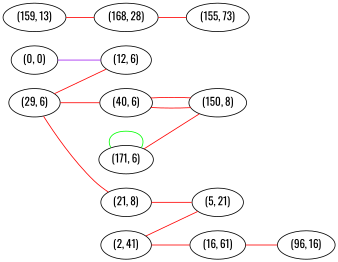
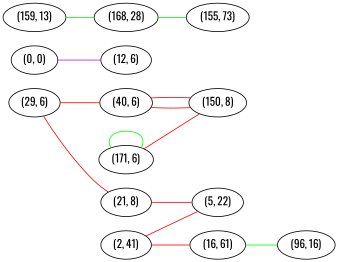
  graph {
    fontname=Oswald
    rankdir=LR
    node [fontname=Oswald]
    edge [color=red fontname=Oswald weight=1]
    "(29, 6)"
    "(12, 6)"
    "(21, 8)"
    "(40, 6)"
-   "(5, 21)"
+   "(5, 21)" [label="(5, 22)"]
    "(150, 8)"
    "(0, 0)"
    "(2, 41)"
    "(16, 61)"
    "(96, 16)"
    "(159, 13)"
    "(168, 28)"
    "(155, 73)"
    "(171, 6)"
-   "(29, 6)" -- "(12, 6)"
    "(29, 6)" -- "(21, 8)"
    "(29, 6)" -- "(40, 6)"
    "(21, 8)" -- "(5, 21)"
    "(40, 6)" -- "(150, 8)"
    "(40, 6)" -- "(150, 8)"
    "(0, 0)" -- "(12, 6)" [color=purple weight=4]
    "(2, 41)" -- "(5, 21)"
    "(2, 41)" -- "(16, 61)"
-   "(16, 61)" -- "(96, 16)" [weight=2]
-   "(159, 13)" -- "(168, 28)"
-   "(168, 28)" -- "(155, 73)"
+   "(16, 61)" -- "(96, 16)" [color=green weight=2]
+   "(159, 13)" -- "(168, 28)" [color=green]
+   "(168, 28)" -- "(155, 73)" [color=green]
    "(171, 6)" -- "(150, 8)"
    "(171, 6)" -- "(171, 6)" [color=green weight=2]
  }
